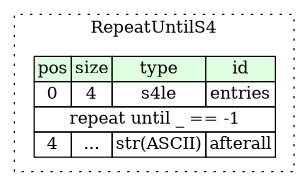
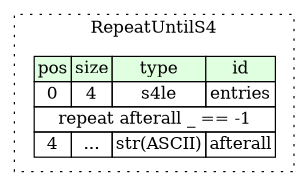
  digraph {
    rankdir=LR
-   n1 [label=<<TABLE BORDER="0" CELLBORDER="1" CELLSPACING="0"> 			<TR><TD BGCOLOR="#E0FFE0">pos</TD><TD BGCOLOR="#E0FFE0">size</TD><TD BGCOLOR="#E0FFE0">type</TD><TD BGCOLOR="#E0FFE0">id</TD></TR> 			<TR><TD PORT="entries_pos">0</TD><TD PORT="entries_size">4</TD><TD>s4le</TD><TD PORT="entries_type">entries</TD></TR> 			<TR><TD COLSPAN="4" PORT="entries__repeat">repeat until _ == -1</TD></TR> 			<TR><TD PORT="afterall_pos">4</TD><TD PORT="afterall_size">...</TD><TD>str(ASCII)</TD><TD PORT="afterall_type">afterall</TD></TR> 		</TABLE>> shape=plaintext]
+   n1 [label=<<TABLE BORDER="0" CELLBORDER="1" CELLSPACING="0"> 			<TR><TD BGCOLOR="#E0FFE0">pos</TD><TD BGCOLOR="#E0FFE0">size</TD><TD BGCOLOR="#E0FFE0">type</TD><TD BGCOLOR="#E0FFE0">id</TD></TR> 			<TR><TD PORT="entries_pos">0</TD><TD PORT="entries_size">4</TD><TD>s4le</TD><TD PORT="entries_type">entries</TD></TR> 			<TR><TD COLSPAN="4" PORT="entries__repeat">repeat afterall _ == -1</TD></TR> 			<TR><TD PORT="afterall_pos">4</TD><TD PORT="afterall_size">...</TD><TD>str(ASCII)</TD><TD PORT="afterall_type">afterall</TD></TR> 		</TABLE>> shape=plaintext]
    subgraph cluster_1 {
      label=RepeatUntilS4
      style=dotted
      n1
    }
  }
